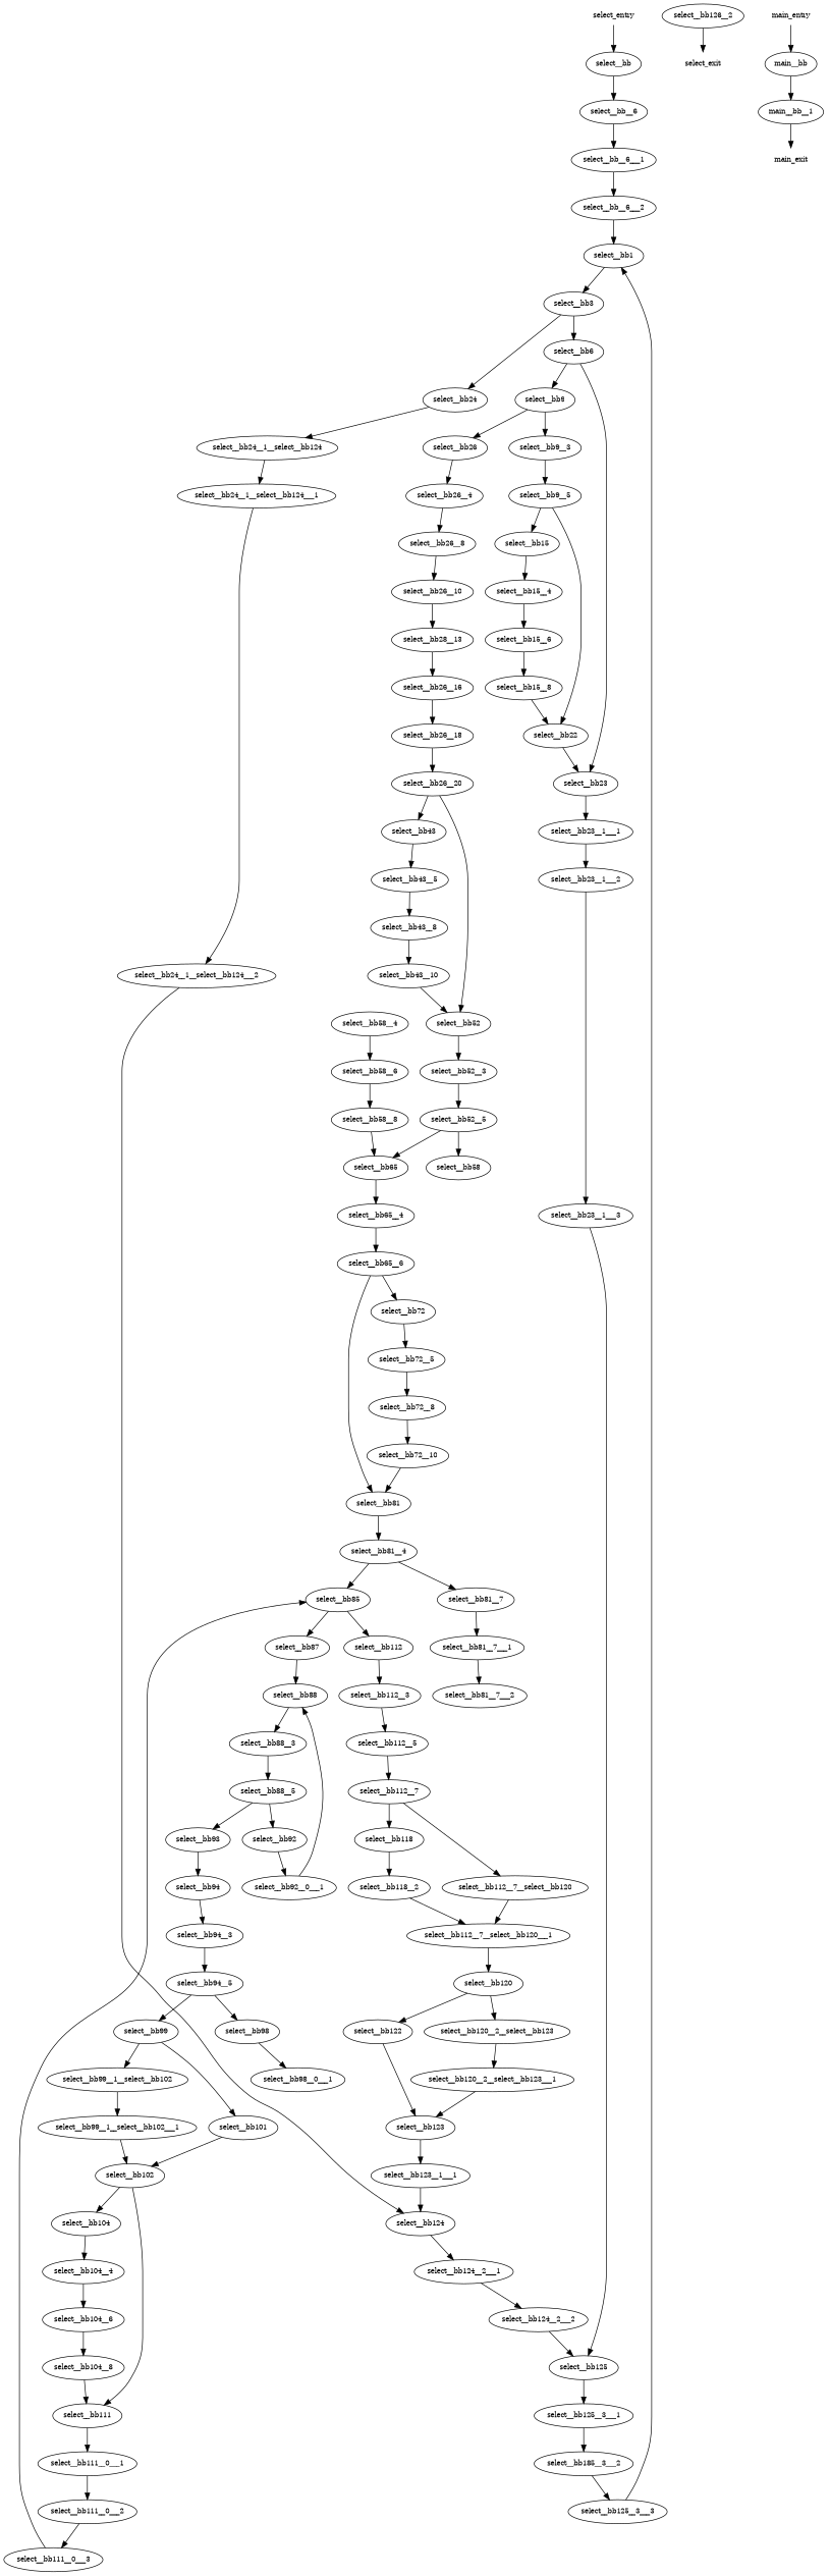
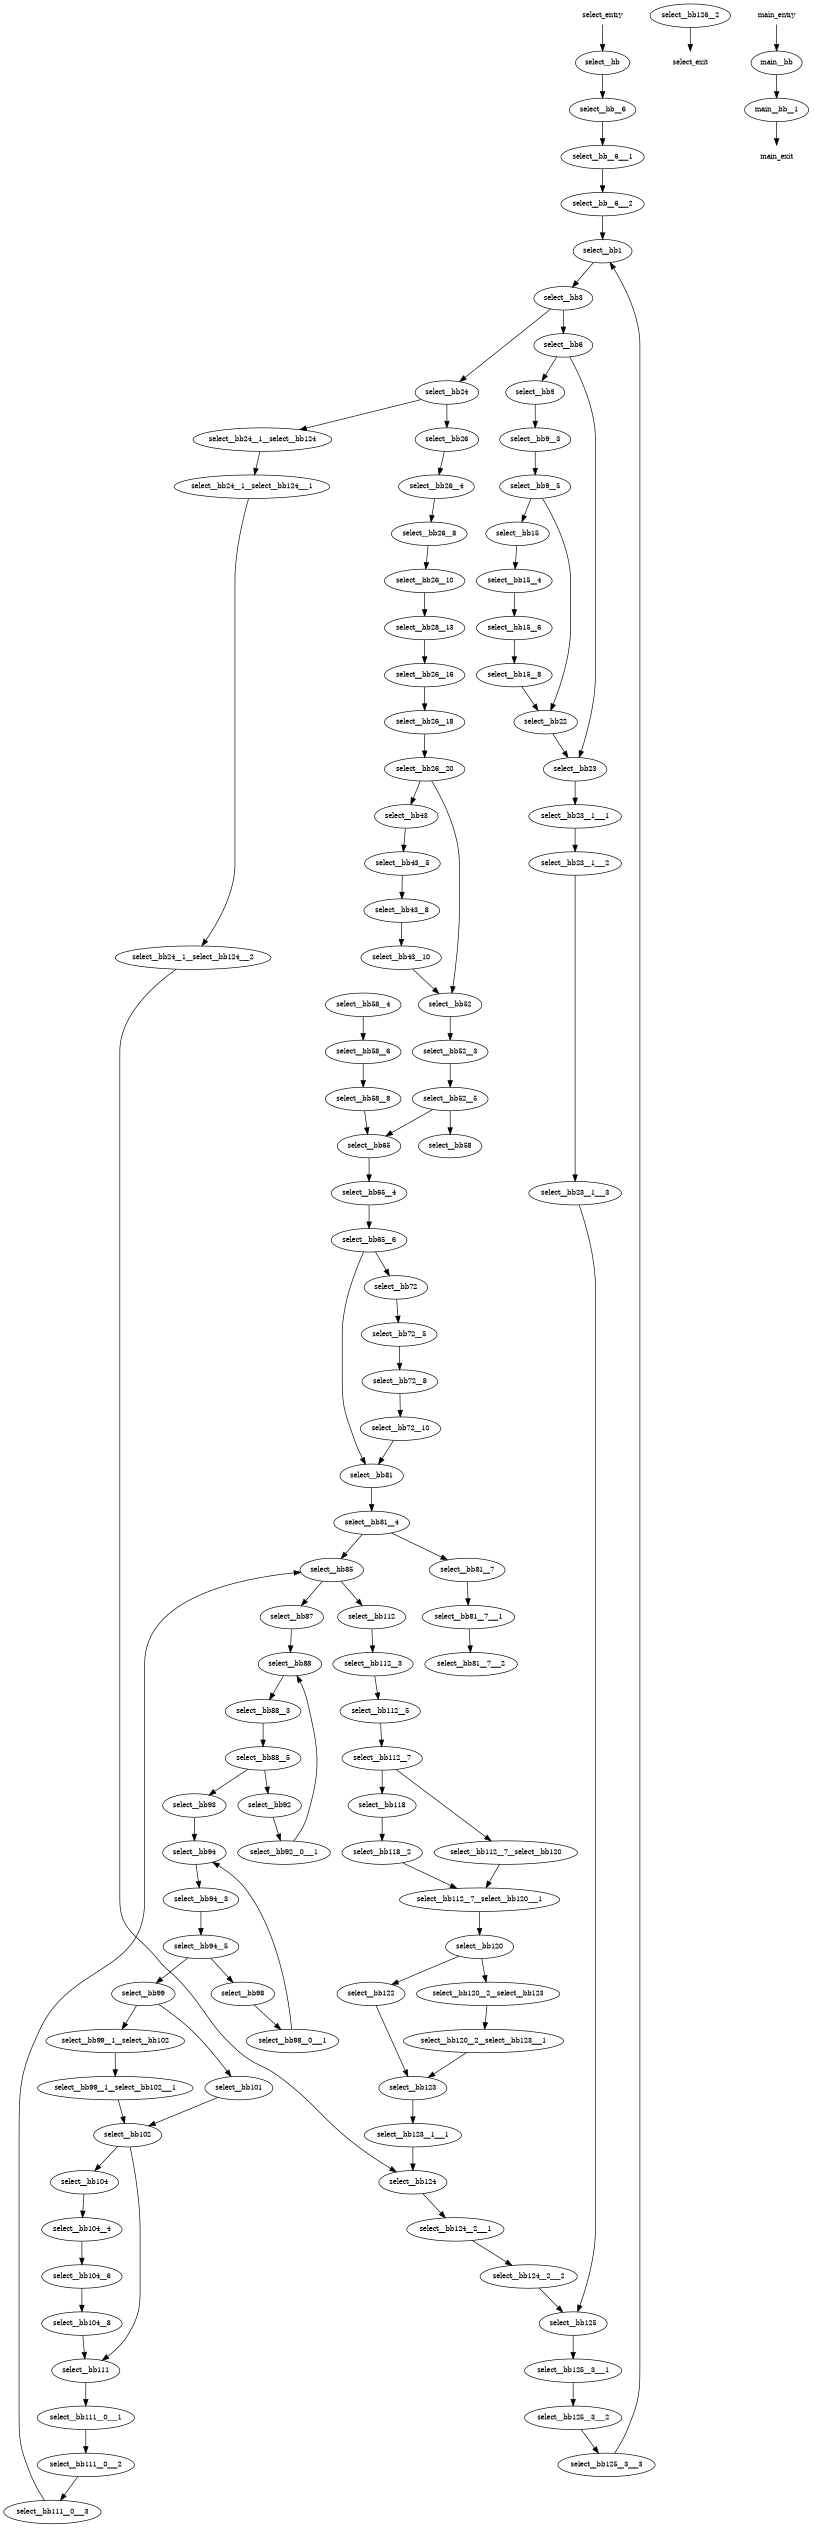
  digraph {
    fontsize=10
    rankdir=TB
    node [fontsize=10]
    n1 [label=select__bb width=0.01]
    n2 [label=select__bb__6 width=0.01]
    n3 [label=select__bb__6___1 width=0.01]
    n4 [label=select__bb__6___2 width=0.01]
    n5 [label=select__bb1 width=0.01]
    n6 [label=select__bb3 width=0.01]
    n7 [label=select__bb6 width=0.01]
    n8 [label=select__bb24 width=0.01]
    n9 [label=select__bb9 width=0.01]
    n10 [label=select__bb23 width=0.01]
    n11 [label=select__bb9__3 width=0.01]
    n12 [label=select__bb9__5 width=0.01]
    n13 [label=select__bb15 width=0.01]
    n14 [label=select__bb22 width=0.01]
    n15 [label=select__bb15__4 width=0.01]
    n16 [label=select__bb15__6 width=0.01]
    n17 [label=select__bb15__8 width=0.01]
    n18 [label=select__bb23__1___1 width=0.01]
    n19 [label=select__bb23__1___2 width=0.01]
    n20 [label=select__bb23__1___3 width=0.01]
    n21 [label=select__bb125 width=0.01]
    n22 [label=select__bb24__1__select__bb124 width=0.01]
    n23 [label=select__bb26 width=0.01]
    n24 [label=select__bb24__1__select__bb124___1 width=0.01]
    n25 [label=select__bb24__1__select__bb124___2 width=0.01]
    n26 [label=select__bb124 width=0.01]
    n27 [label=select__bb26__4 width=0.01]
    n28 [label=select__bb26__8 width=0.01]
    n29 [label=select__bb26__10 width=0.01]
    n30 [label=select__bb28__13 width=0.01]
    n31 [label=select__bb26__16 width=0.01]
    n32 [label=select__bb26__18 width=0.01]
    n33 [label=select__bb26__20 width=0.01]
    n34 [label=select__bb43 width=0.01]
    n35 [label=select__bb52 width=0.01]
    n36 [label=select__bb43__5 width=0.01]
    n37 [label=select__bb43__8 width=0.01]
    n38 [label=select__bb43__10 width=0.01]
    n39 [label=select__bb52__3 width=0.01]
    n40 [label=select__bb52__5 width=0.01]
    n41 [label=select__bb58 width=0.01]
    n42 [label=select__bb65 width=0.01]
    n43 [label=select__bb58__4 width=0.01]
    n44 [label=select__bb58__6 width=0.01]
    n45 [label=select__bb58__8 width=0.01]
    n46 [label=select__bb65__4 width=0.01]
    n47 [label=select__bb65__6 width=0.01]
    n48 [label=select__bb72 width=0.01]
    n49 [label=select__bb81 width=0.01]
    n50 [label=select__bb72__5 width=0.01]
    n51 [label=select__bb72__8 width=0.01]
    n52 [label=select__bb72__10 width=0.01]
    n53 [label=select__bb81__4 width=0.01]
    n54 [label=select__bb81__7 width=0.01]
    n55 [label=select__bb81__7___1 width=0.01]
    n56 [label=select__bb81__7___2 width=0.01]
    n57 [label=select__bb85 width=0.01]
    n58 [label=select__bb87 width=0.01]
    n59 [label=select__bb112 width=0.01]
    n60 [label=select__bb88 width=0.01]
    n61 [label=select__bb88__3 width=0.01]
    n62 [label=select__bb88__5 width=0.01]
    n63 [label=select__bb92 width=0.01]
    n64 [label=select__bb93 width=0.01]
    n65 [label=select__bb92__0___1 width=0.01]
    n66 [label=select__bb94 width=0.01]
    n67 [label=select__bb94__3 width=0.01]
    n68 [label=select__bb94__5 width=0.01]
    n69 [label=select__bb98 width=0.01]
    n70 [label=select__bb99 width=0.01]
    n71 [label=select__bb98__0___1 width=0.01]
    n72 [label=select__bb99__1__select__bb102 width=0.01]
    n73 [label=select__bb101 width=0.01]
    n74 [label=select__bb99__1__select__bb102___1 width=0.01]
    n75 [label=select__bb102 width=0.01]
    n76 [label=select__bb104 width=0.01]
    n77 [label=select__bb111 width=0.01]
    n78 [label=select__bb104__4 width=0.01]
    n79 [label=select__bb104__6 width=0.01]
    n80 [label=select__bb104__8 width=0.01]
    n81 [label=select__bb111__0___1 width=0.01]
    n82 [label=select__bb111__0___2 width=0.01]
    n83 [label=select__bb111__0___3 width=0.01]
    n84 [label=select__bb112__3 width=0.01]
    n85 [label=select__bb112__5 width=0.01]
    n86 [label=select__bb112__7 width=0.01]
    n87 [label=select__bb112__7__select__bb120 width=0.01]
    n88 [label=select__bb118 width=0.01]
    n89 [label=select__bb112__7__select__bb120___1 width=0.01]
    n90 [label=select__bb120 width=0.01]
    n91 [label=select__bb118__2 width=0.01]
    n92 [label=select__bb120__2__select__bb123 width=0.01]
    n93 [label=select__bb122 width=0.01]
    n94 [label=select__bb120__2__select__bb123___1 width=0.01]
    n95 [label=select__bb123 width=0.01]
    n96 [label=select__bb123__1___1 width=0.01]
    n97 [label=select__bb124__2___1 width=0.01]
    n98 [label=select__bb124__2___2 width=0.01]
    n99 [label=select__bb125__3___1 width=0.01]
-   n100 [label=select__bb185__3___2 width=0.01]
+   n100 [label=select__bb125__3___2 width=0.01]
    n101 [label=select__bb125__3___3 width=0.01]
    n102 [label=select__bb126__2 width=0.01]
    select_exit [color=white width=0.01]
    select_entry [color=white height=0.01 width=0.01]
    n105 [label=main__bb width=0.01]
    n106 [label=main__bb__1 width=0.01]
    main_exit [color=white width=0.01]
    main_entry [color=white height=0.01 width=0.01]
    subgraph sub_1 {
      n1
      n2
      n3
      n4
      n5
      n6
      n7
      n8
      n9
      n10
      n11
      n12
      n13
      n14
      n15
      n16
      n17
      n18
      n19
      n20
      n21
      n22
      n23
      n24
      n25
      n26
      n27
      n28
      n29
      n30
      n31
      n32
      n33
      n34
      n35
      n36
      n37
      n38
      n39
      n40
      n41
      n42
      n43
      n44
      n45
      n46
      n47
      n48
      n49
      n50
      n51
      n52
      n53
      n54
      n55
      n56
      n57
      n58
      n59
      n60
      n61
      n62
      n63
      n64
      n65
      n66
      n67
      n68
      n69
      n70
      n71
      n72
      n73
      n74
      n75
      n76
      n77
      n78
      n79
      n80
      n81
      n82
      n83
      n84
      n85
      n86
      n87
      n88
      n89
      n90
      n91
      n92
      n93
      n94
      n95
      n96
      n97
      n98
      n99
      n100
      n101
      n102
      select_exit
      select_entry
    }
    subgraph sub_2 {
      n105
      n106
      main_exit
      main_entry
    }
    n1 -> n2
    n2 -> n3
    n3 -> n4
    n4 -> n5
    n5 -> n6
    n6 -> n7
    n6 -> n8
    n7 -> n9
    n7 -> n10
    n8 -> n22
-   n9 -> n23
+   n8 -> n23
    n9 -> n11
    n10 -> n18
    n11 -> n12
    n12 -> n13
    n12 -> n14
    n13 -> n15
    n14 -> n10
    n15 -> n16
    n16 -> n17
    n17 -> n14
    n18 -> n19
    n19 -> n20
    n20 -> n21
    n21 -> n99
    n22 -> n24
    n23 -> n27
    n24 -> n25
    n25 -> n26
    n26 -> n97
    n27 -> n28
    n28 -> n29
    n29 -> n30
    n30 -> n31
    n31 -> n32
    n32 -> n33
    n33 -> n34
    n33 -> n35
    n34 -> n36
    n35 -> n39
    n36 -> n37
    n37 -> n38
    n38 -> n35
    n39 -> n40
    n40 -> n41
    n40 -> n42
    n42 -> n46
    n43 -> n44
    n44 -> n45
    n45 -> n42
    n46 -> n47
    n47 -> n48
    n47 -> n49
    n48 -> n50
    n49 -> n53
    n50 -> n51
    n51 -> n52
    n52 -> n49
    n53 -> n54
    n53 -> n57
    n54 -> n55
    n55 -> n56
    n57 -> n58
    n57 -> n59
    n58 -> n60
    n59 -> n84
    n60 -> n61
    n61 -> n62
    n62 -> n63
    n62 -> n64
    n63 -> n65
    n64 -> n66
    n65 -> n60
    n66 -> n67
    n67 -> n68
    n68 -> n69
    n68 -> n70
    n69 -> n71
    n70 -> n72
    n70 -> n73
+   n71 -> n66
    n72 -> n74
    n73 -> n75
    n74 -> n75
    n75 -> n76
    n75 -> n77
    n76 -> n78
    n77 -> n81
    n78 -> n79
    n79 -> n80
    n80 -> n77
    n81 -> n82
    n82 -> n83
    n83 -> n57
    n84 -> n85
    n85 -> n86
    n86 -> n87
    n86 -> n88
    n87 -> n89
    n88 -> n91
    n89 -> n90
    n90 -> n92
    n90 -> n93
    n91 -> n89
    n92 -> n94
    n93 -> n95
    n94 -> n95
    n95 -> n96
    n96 -> n26
    n97 -> n98
    n98 -> n21
    n99 -> n100
    n100 -> n101
    n101 -> n5
    n102 -> select_exit
    select_entry -> n1
    n105 -> n106
    n106 -> main_exit
    main_entry -> n105
  }
